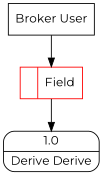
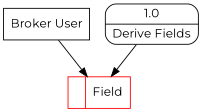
  digraph {
    fontname=Montserrat
    node [fontname=Montserrat]
    edge [fontname=Montserrat]
    n1 [color=red label="<f0>  |<f1> Field " shape=record]
    n2 [label="Broker User" shape=box]
-   n3 [label="{<f0> 1.0|<f1> Derive Derive }" shape=Mrecord]
+   n3 [label="{<f0> 1.0|<f1> Derive Fields }" shape=Mrecord]
    n2 -> n1
-   n1 -> n3
+   n3 -> n1
  }
